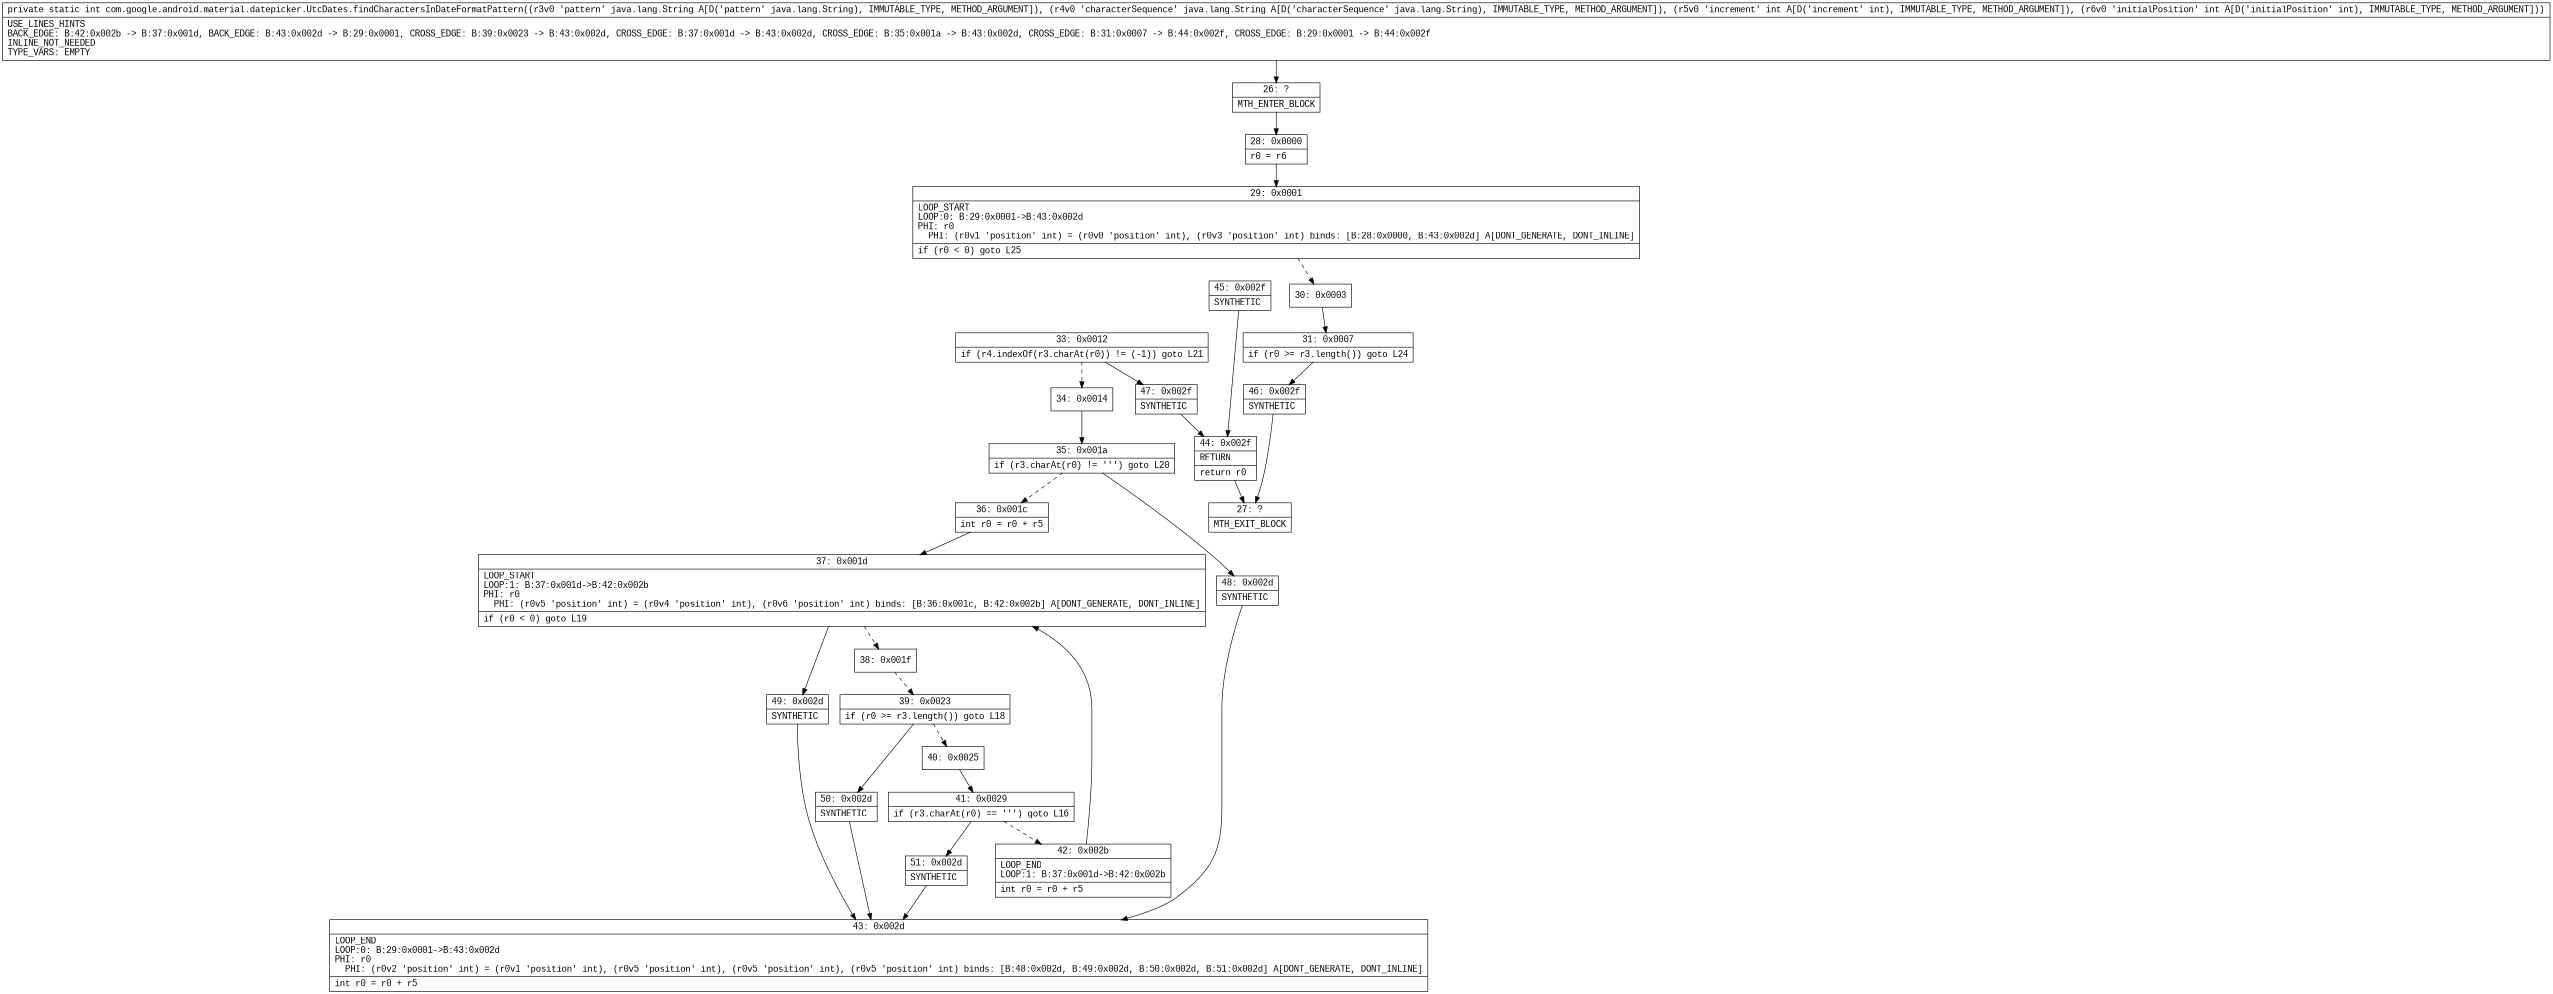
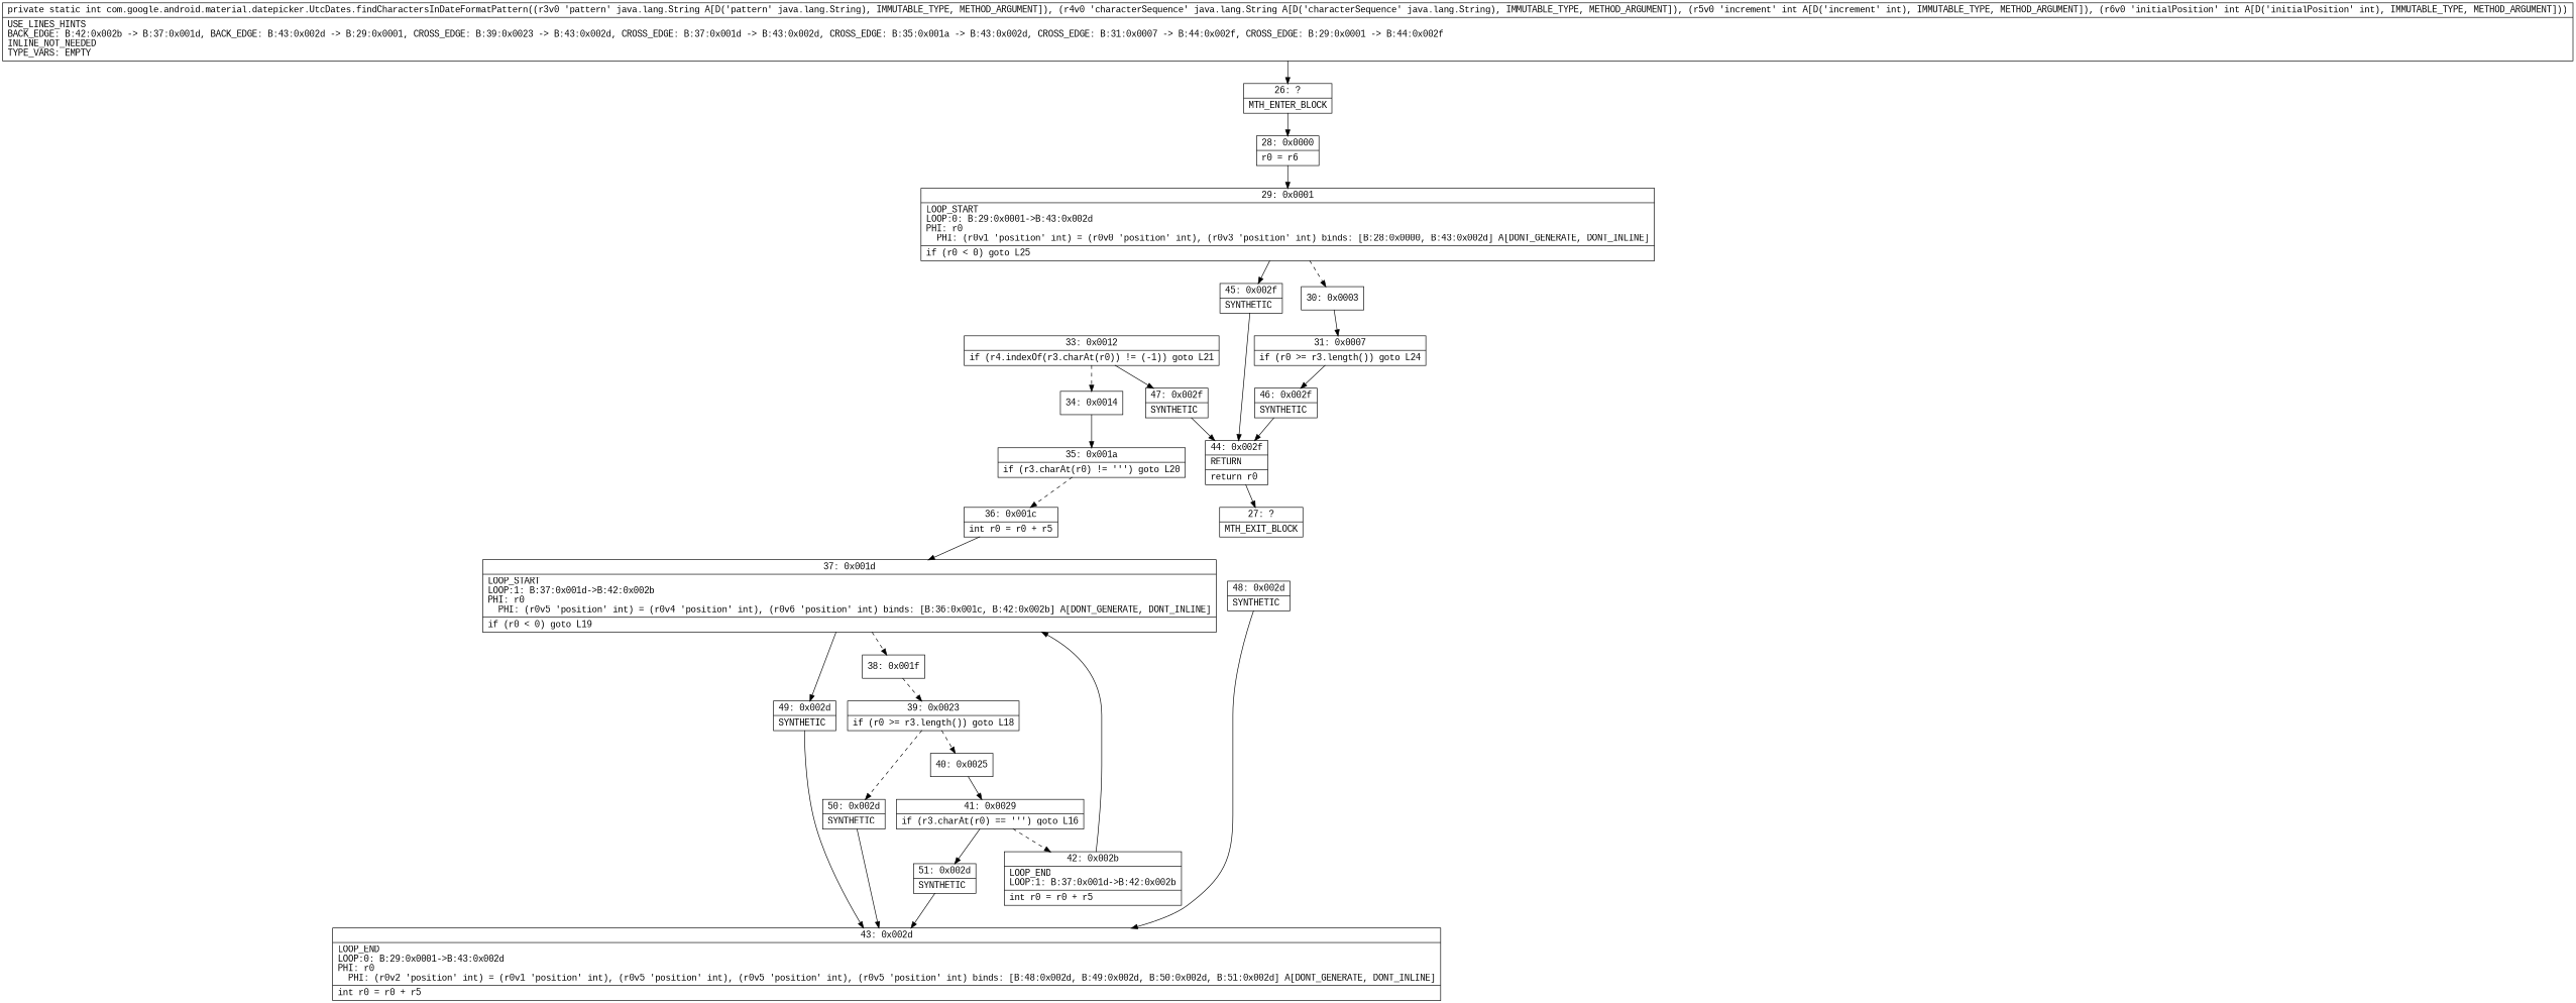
  digraph {
    fontname="Liberation Mono"
    node [fontname="Liberation Mono" shape=record]
    edge [fontname="Liberation Mono"]
    n1 [label="{26\:\ ?|MTH_ENTER_BLOCK\l}"]
    n2 [label="{28\:\ 0x0000|r0 = r6\l}"]
    n3 [label="{29\:\ 0x0001|LOOP_START\lLOOP:0: B:29:0x0001\-\>B:43:0x002d\lPHI: r0 \l  PHI: (r0v1 'position' int) = (r0v0 'position' int), (r0v3 'position' int) binds: [B:28:0x0000, B:43:0x002d] A[DONT_GENERATE, DONT_INLINE]\l|if (r0 \< 0) goto L25\l}"]
    n4 [label="{30\:\ 0x0003}"]
    n5 [label="{45\:\ 0x002f|SYNTHETIC\l}"]
    n6 [label="{31\:\ 0x0007|if (r0 \>= r3.length()) goto L24\l}"]
    n7 [label="{44\:\ 0x002f|RETURN\l|return r0\l}"]
    n8 [label="{46\:\ 0x002f|SYNTHETIC\l}"]
    n9 [label="{33\:\ 0x0012|if (r4.indexOf(r3.charAt(r0)) != (\-1)) goto L21\l}"]
    n10 [label="{34\:\ 0x0014}"]
    n11 [label="{47\:\ 0x002f|SYNTHETIC\l}"]
    n12 [label="{35\:\ 0x001a|if (r3.charAt(r0) != ''') goto L20\l}"]
    n13 [label="{36\:\ 0x001c|int r0 = r0 + r5\l}"]
    n14 [label="{48\:\ 0x002d|SYNTHETIC\l}"]
    n15 [label="{37\:\ 0x001d|LOOP_START\lLOOP:1: B:37:0x001d\-\>B:42:0x002b\lPHI: r0 \l  PHI: (r0v5 'position' int) = (r0v4 'position' int), (r0v6 'position' int) binds: [B:36:0x001c, B:42:0x002b] A[DONT_GENERATE, DONT_INLINE]\l|if (r0 \< 0) goto L19\l}"]
    n16 [label="{43\:\ 0x002d|LOOP_END\lLOOP:0: B:29:0x0001\-\>B:43:0x002d\lPHI: r0 \l  PHI: (r0v2 'position' int) = (r0v1 'position' int), (r0v5 'position' int), (r0v5 'position' int), (r0v5 'position' int) binds: [B:48:0x002d, B:49:0x002d, B:50:0x002d, B:51:0x002d] A[DONT_GENERATE, DONT_INLINE]\l|int r0 = r0 + r5\l}"]
    n17 [label="{38\:\ 0x001f}"]
    n18 [label="{49\:\ 0x002d|SYNTHETIC\l}"]
    n19 [label="{39\:\ 0x0023|if (r0 \>= r3.length()) goto L18\l}"]
    n20 [label="{40\:\ 0x0025}"]
    n21 [label="{50\:\ 0x002d|SYNTHETIC\l}"]
    n22 [label="{41\:\ 0x0029|if (r3.charAt(r0) == ''') goto L16\l}"]
    n23 [label="{42\:\ 0x002b|LOOP_END\lLOOP:1: B:37:0x001d\-\>B:42:0x002b\l|int r0 = r0 + r5\l}"]
    n24 [label="{51\:\ 0x002d|SYNTHETIC\l}"]
    n25 [label="{27\:\ ?|MTH_EXIT_BLOCK\l}"]
    n26 [label="{private static int com.google.android.material.datepicker.UtcDates.findCharactersInDateFormatPattern((r3v0 'pattern' java.lang.String A[D('pattern' java.lang.String), IMMUTABLE_TYPE, METHOD_ARGUMENT]), (r4v0 'characterSequence' java.lang.String A[D('characterSequence' java.lang.String), IMMUTABLE_TYPE, METHOD_ARGUMENT]), (r5v0 'increment' int A[D('increment' int), IMMUTABLE_TYPE, METHOD_ARGUMENT]), (r6v0 'initialPosition' int A[D('initialPosition' int), IMMUTABLE_TYPE, METHOD_ARGUMENT]))  | USE_LINES_HINTS\lBACK_EDGE: B:42:0x002b \-\> B:37:0x001d, BACK_EDGE: B:43:0x002d \-\> B:29:0x0001, CROSS_EDGE: B:39:0x0023 \-\> B:43:0x002d, CROSS_EDGE: B:37:0x001d \-\> B:43:0x002d, CROSS_EDGE: B:35:0x001a \-\> B:43:0x002d, CROSS_EDGE: B:31:0x0007 \-\> B:44:0x002f, CROSS_EDGE: B:29:0x0001 \-\> B:44:0x002f\lINLINE_NOT_NEEDED\lTYPE_VARS: EMPTY\l}"]
    n1 -> n2
    n2 -> n3
    n3 -> n4 [style=dashed]
+   n3 -> n5
    n4 -> n6
    n5 -> n7
    n6 -> n8
    n7 -> n25
-   n8 -> n25
+   n8 -> n7
    n9 -> n10 [style=dashed]
    n9 -> n11
    n10 -> n12
    n11 -> n7
    n12 -> n13 [style=dashed]
-   n12 -> n14
    n13 -> n15
    n14 -> n16
    n15 -> n17 [style=dashed]
    n15 -> n18
    n17 -> n19 [style=dashed]
    n18 -> n16
    n19 -> n20 [style=dashed]
-   n19 -> n21
+   n19 -> n21 [style=dashed]
    n20 -> n22
    n21 -> n16
    n22 -> n23 [style=dashed]
    n22 -> n24
    n23 -> n15
    n24 -> n16
    n26 -> n1
  }
